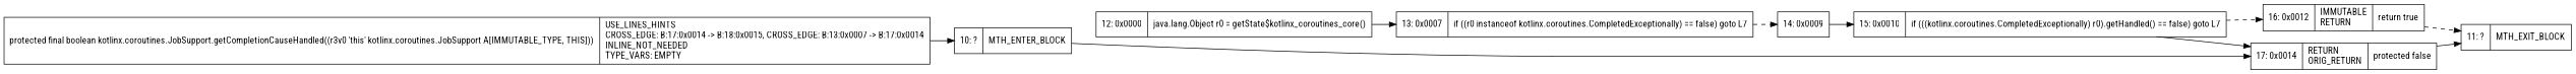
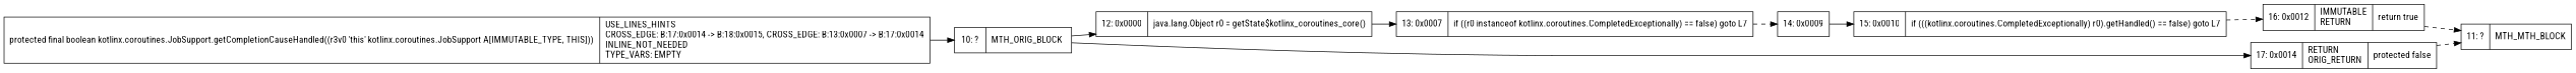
  digraph {
    fontname="Roboto Condensed"
    rankdir=LR
    node [fontname="Roboto Condensed" shape=record]
    edge [fontname="Roboto Condensed"]
-   n1 [label="{10\:\ ?|MTH_ENTER_BLOCK\l}"]
+   n1 [label="{10\:\ ?|MTH_ORIG_BLOCK\l}"]
    n2 [label="{12\:\ 0x0000|java.lang.Object r0 = getState$kotlinx_coroutines_core()\l}"]
    n3 [label="{17\:\ 0x0014|RETURN\lORIG_RETURN\l|protected false\l}"]
    n4 [label="{13\:\ 0x0007|if ((r0 instanceof kotlinx.coroutines.CompletedExceptionally) == false) goto L7\l}"]
    n5 [label="{14\:\ 0x0009}"]
    n6 [label="{15\:\ 0x0010|if (((kotlinx.coroutines.CompletedExceptionally) r0).getHandled() == false) goto L7\l}"]
-   n7 [label="{11\:\ ?|MTH_EXIT_BLOCK\l}"]
+   n7 [label="{11\:\ ?|MTH_MTH_BLOCK\l}"]
    n8 [label="{16\:\ 0x0012|IMMUTABLE\lRETURN\l|return true\l}"]
    n9 [label="{protected final boolean kotlinx.coroutines.JobSupport.getCompletionCauseHandled((r3v0 'this' kotlinx.coroutines.JobSupport A[IMMUTABLE_TYPE, THIS]))  | USE_LINES_HINTS\lCROSS_EDGE: B:17:0x0014 \-\> B:18:0x0015, CROSS_EDGE: B:13:0x0007 \-\> B:17:0x0014\lINLINE_NOT_NEEDED\lTYPE_VARS: EMPTY\l}"]
+   n1 -> n2
    n1 -> n3
    n2 -> n4
-   n3 -> n7
+   n3 -> n7 [style=dashed]
    n4 -> n5 [style=dashed]
    n5 -> n6
-   n6 -> n3
    n6 -> n8 [style=dashed]
    n8 -> n7 [style=dashed]
    n9 -> n1
  }
